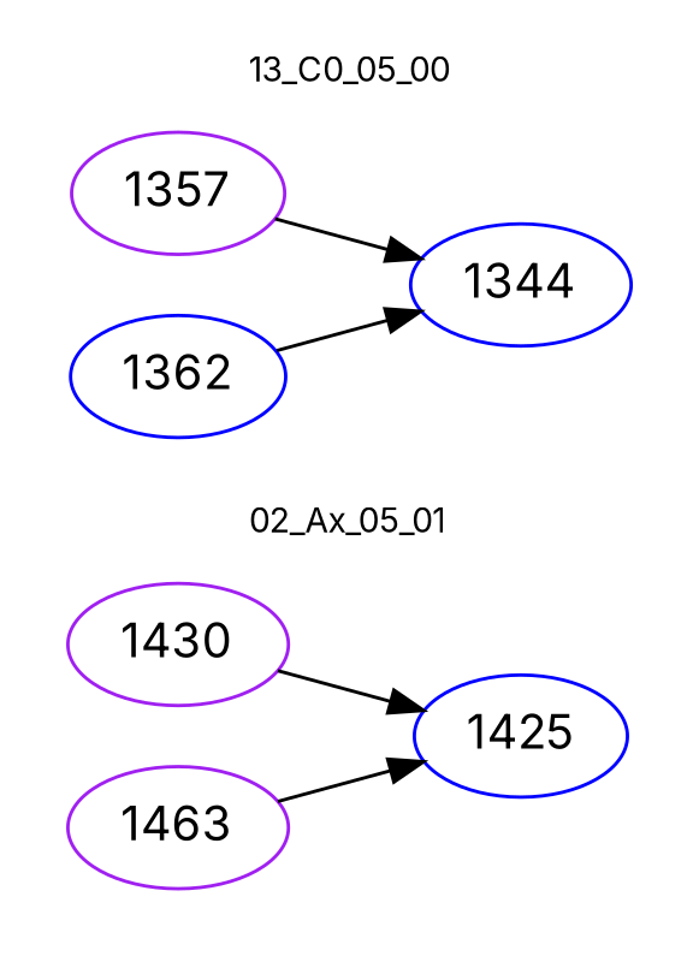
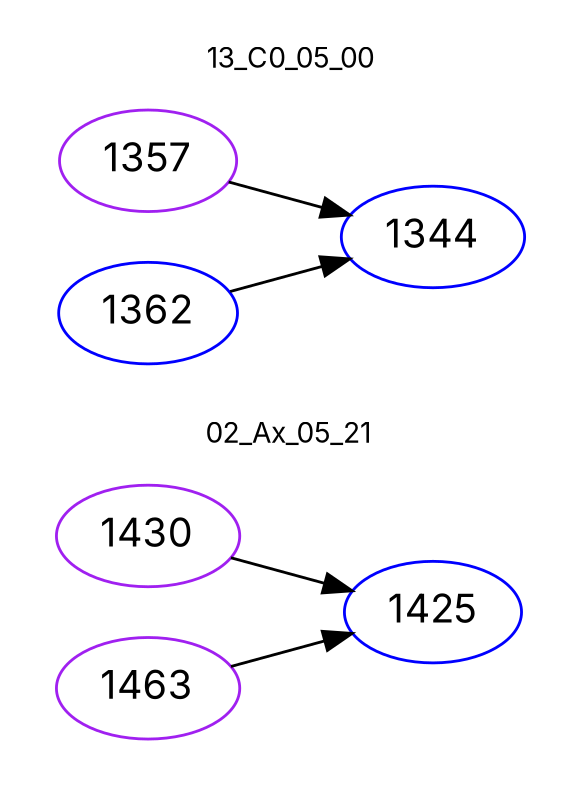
  digraph {
    fontname=Inter
    rankdir=LR
    node [color=purple fontname=Inter]
    edge [color=black fontname=Inter]
    n1 [label=1430]
    n2 [color=blue label=1425]
    n3 [label=1463]
    n4 [label=1357]
    n5 [color=blue label=1344]
    n6 [color=blue label=1362]
    subgraph cluster_1 {
      color=white
      fontsize=10
-     label="02_Ax_05_01"
+     label="02_Ax_05_21"
      n1
      n2
      n3
    }
    subgraph cluster_2 {
      color=white
      fontsize=10
      label="13_C0_05_00"
      n4
      n5
      n6
    }
    n1 -> n2
    n3 -> n2
    n4 -> n5
    n6 -> n5
  }
